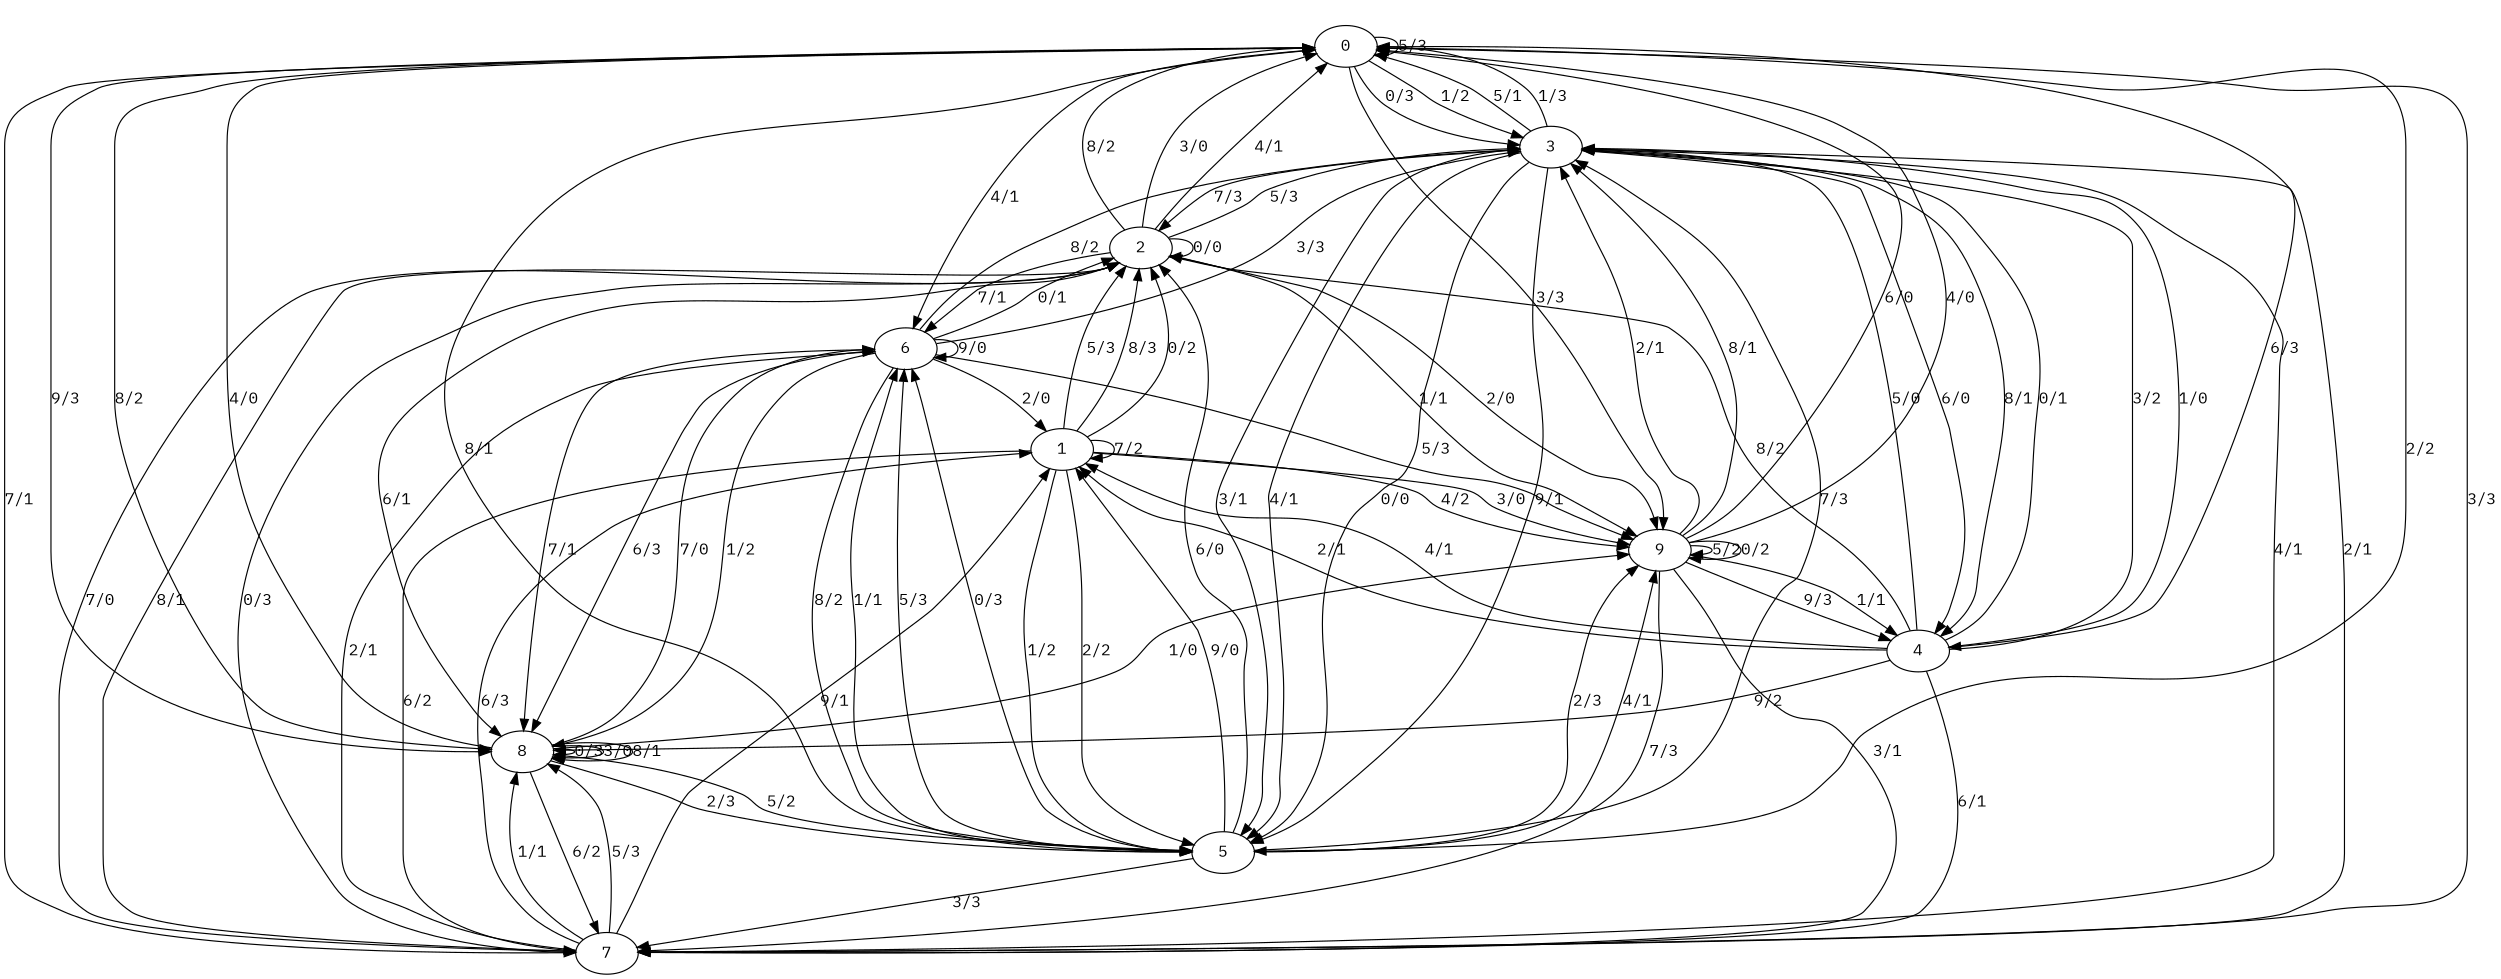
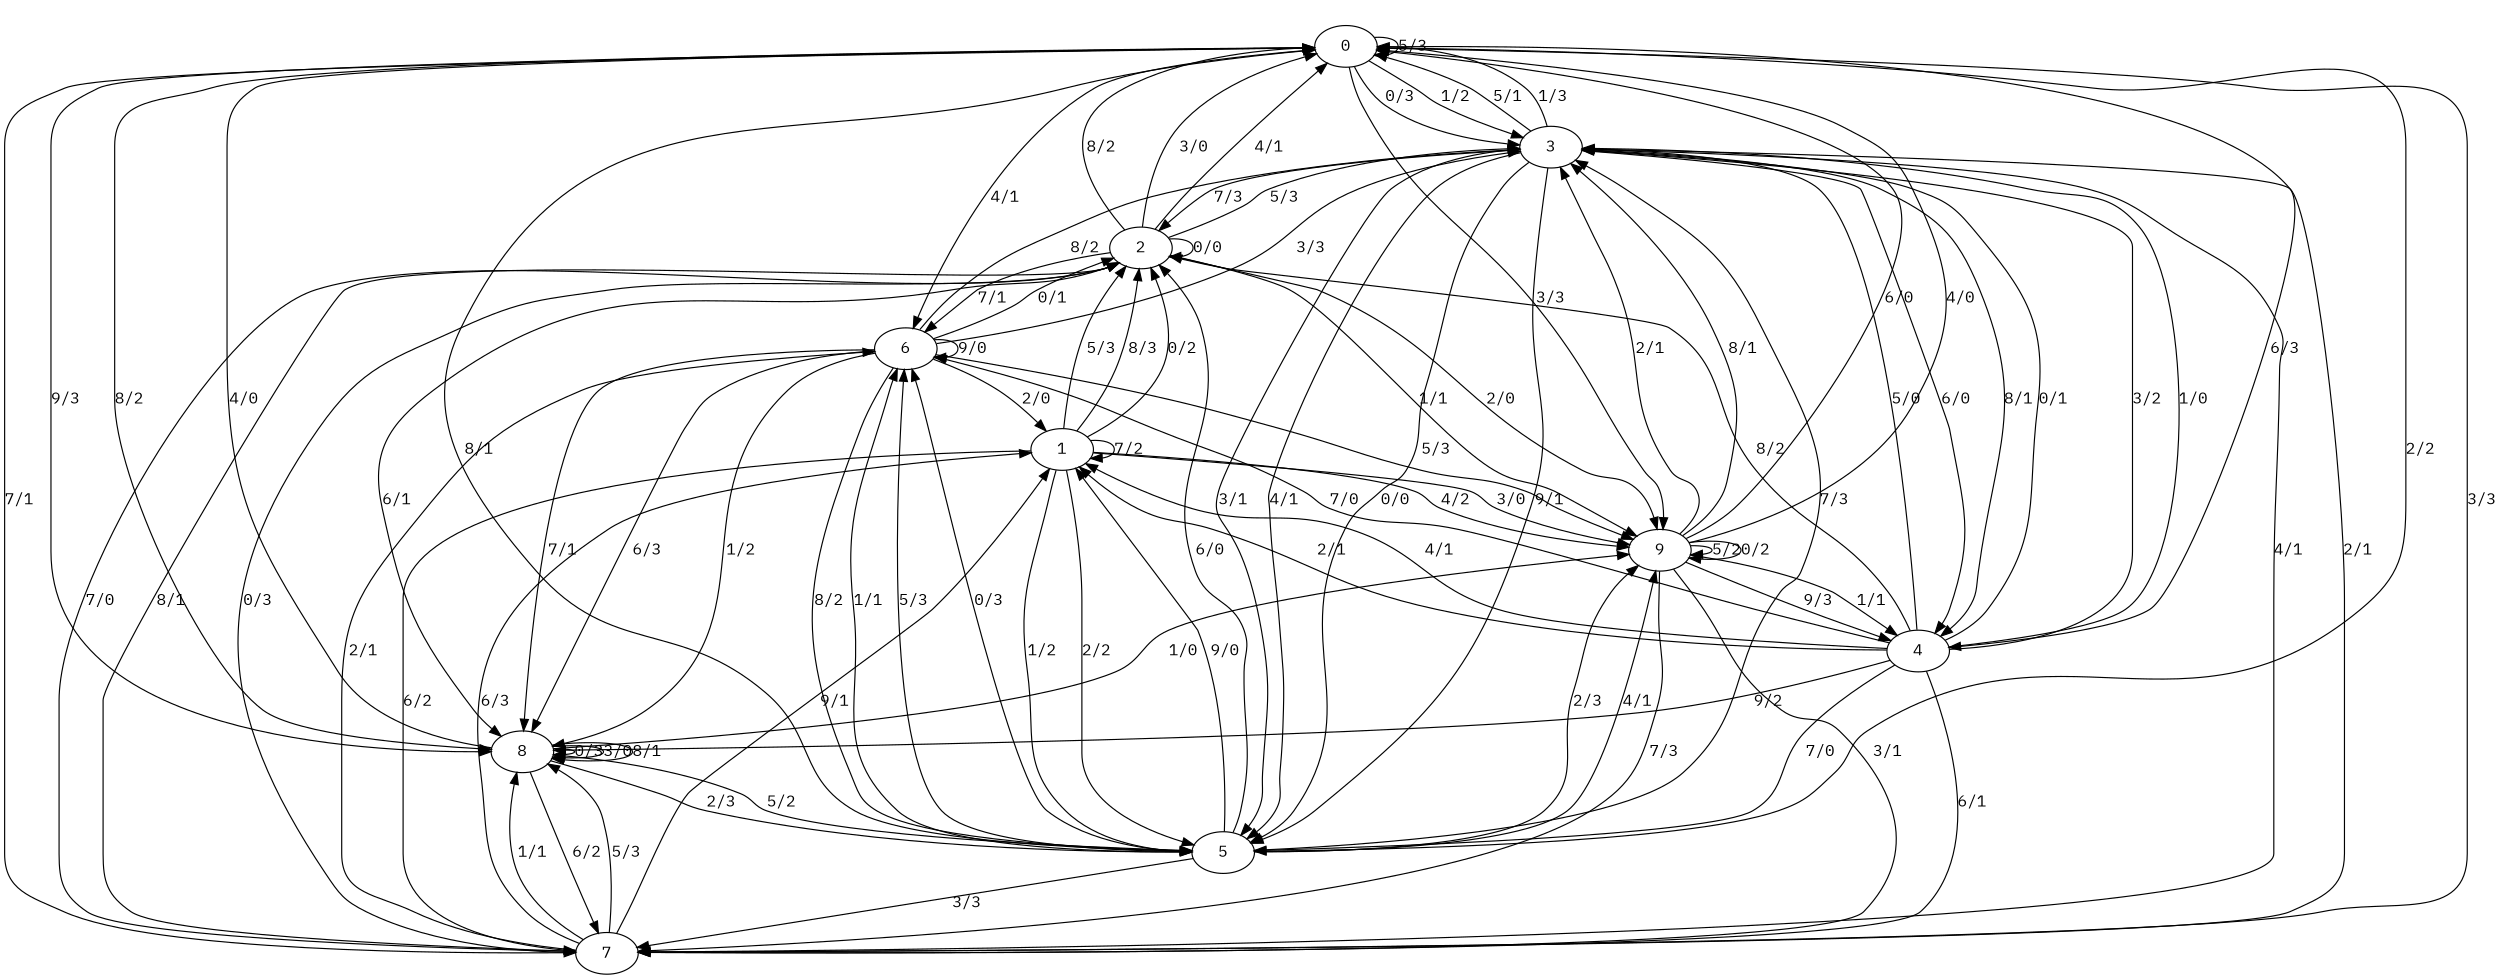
  digraph {
    fontname="IBM Plex Mono"
    node [fontname="IBM Plex Mono"]
    edge [fontname="IBM Plex Mono"]
    0
    3
    9
    5
    7
    8
    4
    6
    2
    1
    0 -> 0 [label="5/3"]
    0 -> 3 [label="0/3"]
    0 -> 3 [label="1/2"]
    0 -> 9 [label="3/3"]
    0 -> 5 [label="2/2"]
    0 -> 7 [label="7/1"]
    0 -> 8 [label="9/3"]
    0 -> 8 [label="8/2"]
    0 -> 4 [label="6/3"]
    0 -> 6 [label="4/1"]
    3 -> 0 [label="5/1"]
    3 -> 0 [label="1/3"]
    3 -> 5 [label="3/1"]
    3 -> 5 [label="4/1"]
    3 -> 5 [label="0/0"]
    3 -> 5 [label="9/1"]
    3 -> 7 [label="2/1"]
    3 -> 4 [label="6/0"]
    3 -> 4 [label="8/1"]
    3 -> 2 [label="7/3"]
    9 -> 0 [label="6/0"]
    9 -> 0 [label="4/0"]
    9 -> 3 [label="2/1"]
    9 -> 3 [label="8/1"]
    9 -> 9 [label="5/2"]
    9 -> 9 [label="0/2"]
    9 -> 7 [label="3/1"]
    9 -> 7 [label="7/3"]
    9 -> 4 [label="9/3"]
    9 -> 4 [label="1/1"]
    5 -> 0 [label="8/1"]
    5 -> 3 [label="7/3"]
    5 -> 9 [label="2/3"]
    5 -> 9 [label="4/1"]
    5 -> 7 [label="3/3"]
    5 -> 6 [label="1/1"]
    5 -> 6 [label="5/3"]
    5 -> 6 [label="0/3"]
    5 -> 2 [label="6/0"]
    5 -> 1 [label="9/0"]
    7 -> 0 [label="3/3"]
    7 -> 3 [label="4/1"]
    7 -> 8 [label="5/3"]
    7 -> 8 [label="1/1"]
    7 -> 6 [label="2/1"]
    7 -> 2 [label="7/0"]
    7 -> 2 [label="8/1"]
    7 -> 2 [label="0/3"]
    7 -> 1 [label="6/3"]
    7 -> 1 [label="9/1"]
    8 -> 0 [label="4/0"]
    8 -> 9 [label="1/0"]
    8 -> 5 [label="5/2"]
    8 -> 5 [label="2/3"]
    8 -> 7 [label="6/2"]
    8 -> 8 [label="0/3"]
    8 -> 8 [label="3/0"]
    8 -> 8 [label="8/1"]
-   8 -> 6 [label="7/0"]
+   4 -> 6 [label="7/0"]
    4 -> 3 [label="0/1"]
    4 -> 3 [label="3/2"]
    4 -> 3 [label="1/0"]
    4 -> 3 [label="5/0"]
+   4 -> 5 [label="7/0"]
    4 -> 7 [label="6/1"]
    4 -> 8 [label="9/2"]
    4 -> 2 [label="8/2"]
    4 -> 1 [label="2/1"]
    4 -> 1 [label="4/1"]
    6 -> 3 [label="8/2"]
    6 -> 3 [label="3/3"]
    6 -> 9 [label="5/3"]
    6 -> 5 [label="8/2"]
    6 -> 8 [label="7/1"]
    6 -> 8 [label="6/3"]
    6 -> 8 [label="1/2"]
    6 -> 6 [label="9/0"]
    6 -> 2 [label="0/1"]
    6 -> 1 [label="2/0"]
    2 -> 0 [label="4/1"]
    2 -> 0 [label="8/2"]
    2 -> 0 [label="3/0"]
    2 -> 3 [label="5/3"]
    2 -> 9 [label="1/1"]
    2 -> 9 [label="2/0"]
    2 -> 8 [label="6/1"]
    2 -> 6 [label="7/1"]
    2 -> 2 [label="0/0"]
    1 -> 9 [label="4/2"]
    1 -> 9 [label="3/0"]
    1 -> 5 [label="1/2"]
    1 -> 5 [label="2/2"]
    1 -> 7 [label="6/2"]
    1 -> 2 [label="5/3"]
    1 -> 2 [label="8/3"]
    1 -> 2 [label="0/2"]
    1 -> 1 [label="7/2"]
  }
